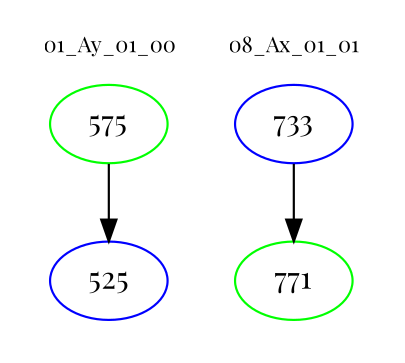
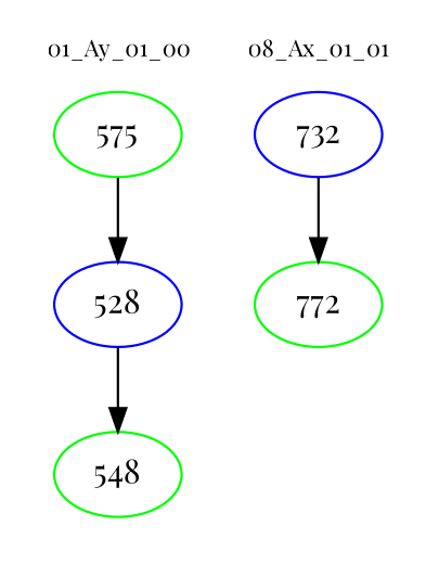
  digraph {
    fontname="Playfair Display"
    node [color=green fontname="Playfair Display"]
    edge [color=black fontname="Playfair Display"]
    n1 [label=575]
-   n2 [color=blue label=525]
-   n4 [color=blue label=733]
-   n5 [label=771]
+   n2 [color=blue label=528]
+   n3 [label=548]
+   n4 [color=blue label=732]
+   n5 [label=772]
    subgraph cluster_1 {
      color=white
      fontsize=10
      label="01_Ay_01_00"
      n1
      n2
+     n3
    }
    subgraph cluster_2 {
      color=white
      fontsize=10
      label="08_Ax_01_01"
      n4
      n5
    }
    n1 -> n2
+   n2 -> n3
    n4 -> n5
  }
